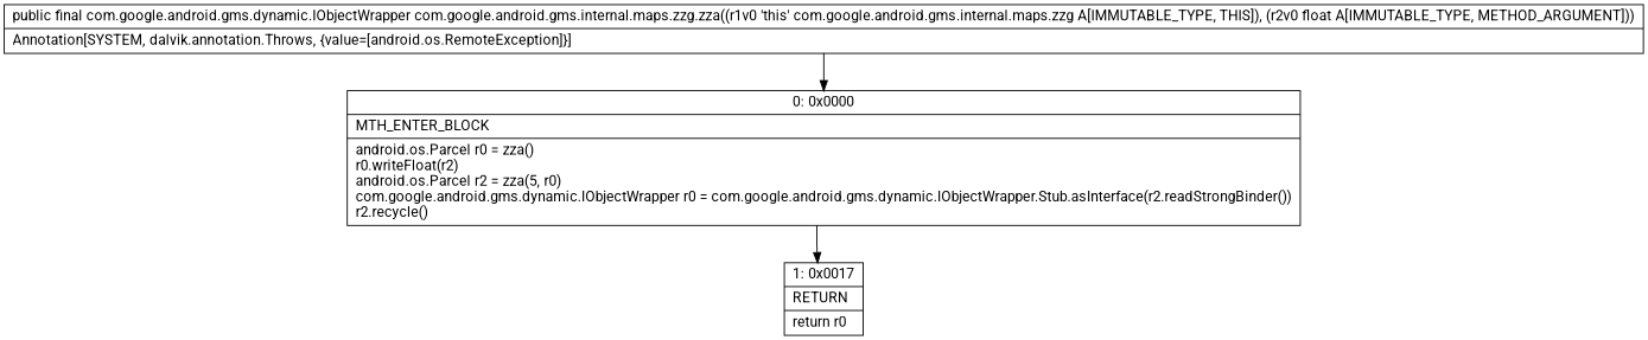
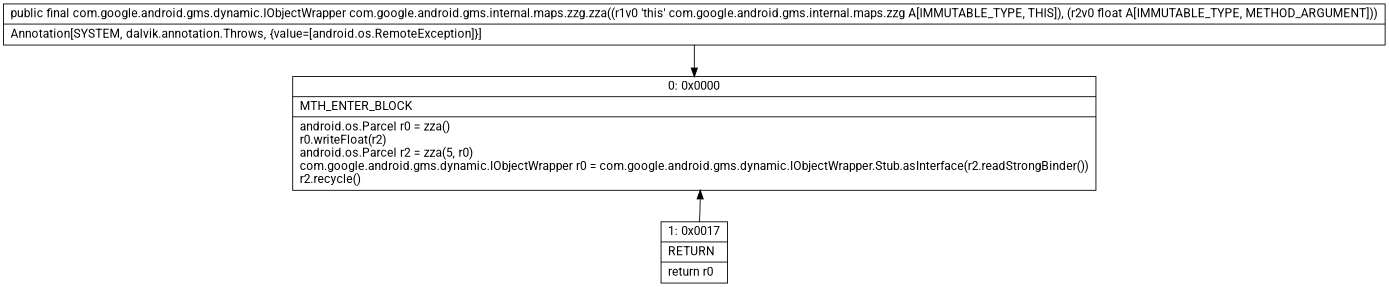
  digraph {
    fontname=Roboto
    node [shape=record fontname=Roboto]
    edge [fontname=Roboto]
    n1 [label="{0\:\ 0x0000|MTH_ENTER_BLOCK\l|android.os.Parcel r0 = zza()\lr0.writeFloat(r2)\landroid.os.Parcel r2 = zza(5, r0)\lcom.google.android.gms.dynamic.IObjectWrapper r0 = com.google.android.gms.dynamic.IObjectWrapper.Stub.asInterface(r2.readStrongBinder())\lr2.recycle()\l}"]
    n2 [label="{1\:\ 0x0017|RETURN\l|return r0\l}"]
    n3 [label="{public final com.google.android.gms.dynamic.IObjectWrapper com.google.android.gms.internal.maps.zzg.zza((r1v0 'this' com.google.android.gms.internal.maps.zzg A[IMMUTABLE_TYPE, THIS]), (r2v0 float A[IMMUTABLE_TYPE, METHOD_ARGUMENT]))  | Annotation[SYSTEM, dalvik.annotation.Throws, \{value=[android.os.RemoteException]\}]\l}"]
-   n1 -> n2
+   n2 -> n1
    n3 -> n1
  }
